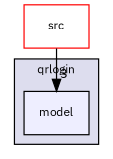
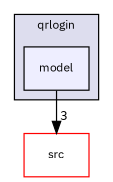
  digraph {
    compound=true
    fontname="IBM Plex Sans"
    node [fontname="IBM Plex Sans" fontsize=10 shape=box style=filled]
    n1 [fillcolor="#eeeeff" label=model pencolor=black]
    n2 [color=red fillcolor=white label=src]
    subgraph cluster_1 {
      bgcolor="#ddddee"
      fontsize=10
      label=qrlogin
      pencolor=black
      n1
    }
-   n2 -> n1 [headlabel=3 labeldistance=1.5 labelfontname=Helvetica labelfontsize=10 fontname="IBM Plex Sans"]
+   n1 -> n2 [headlabel=3 labeldistance=1.5 labelfontname=Helvetica labelfontsize=10 fontname="IBM Plex Sans"]
  }
